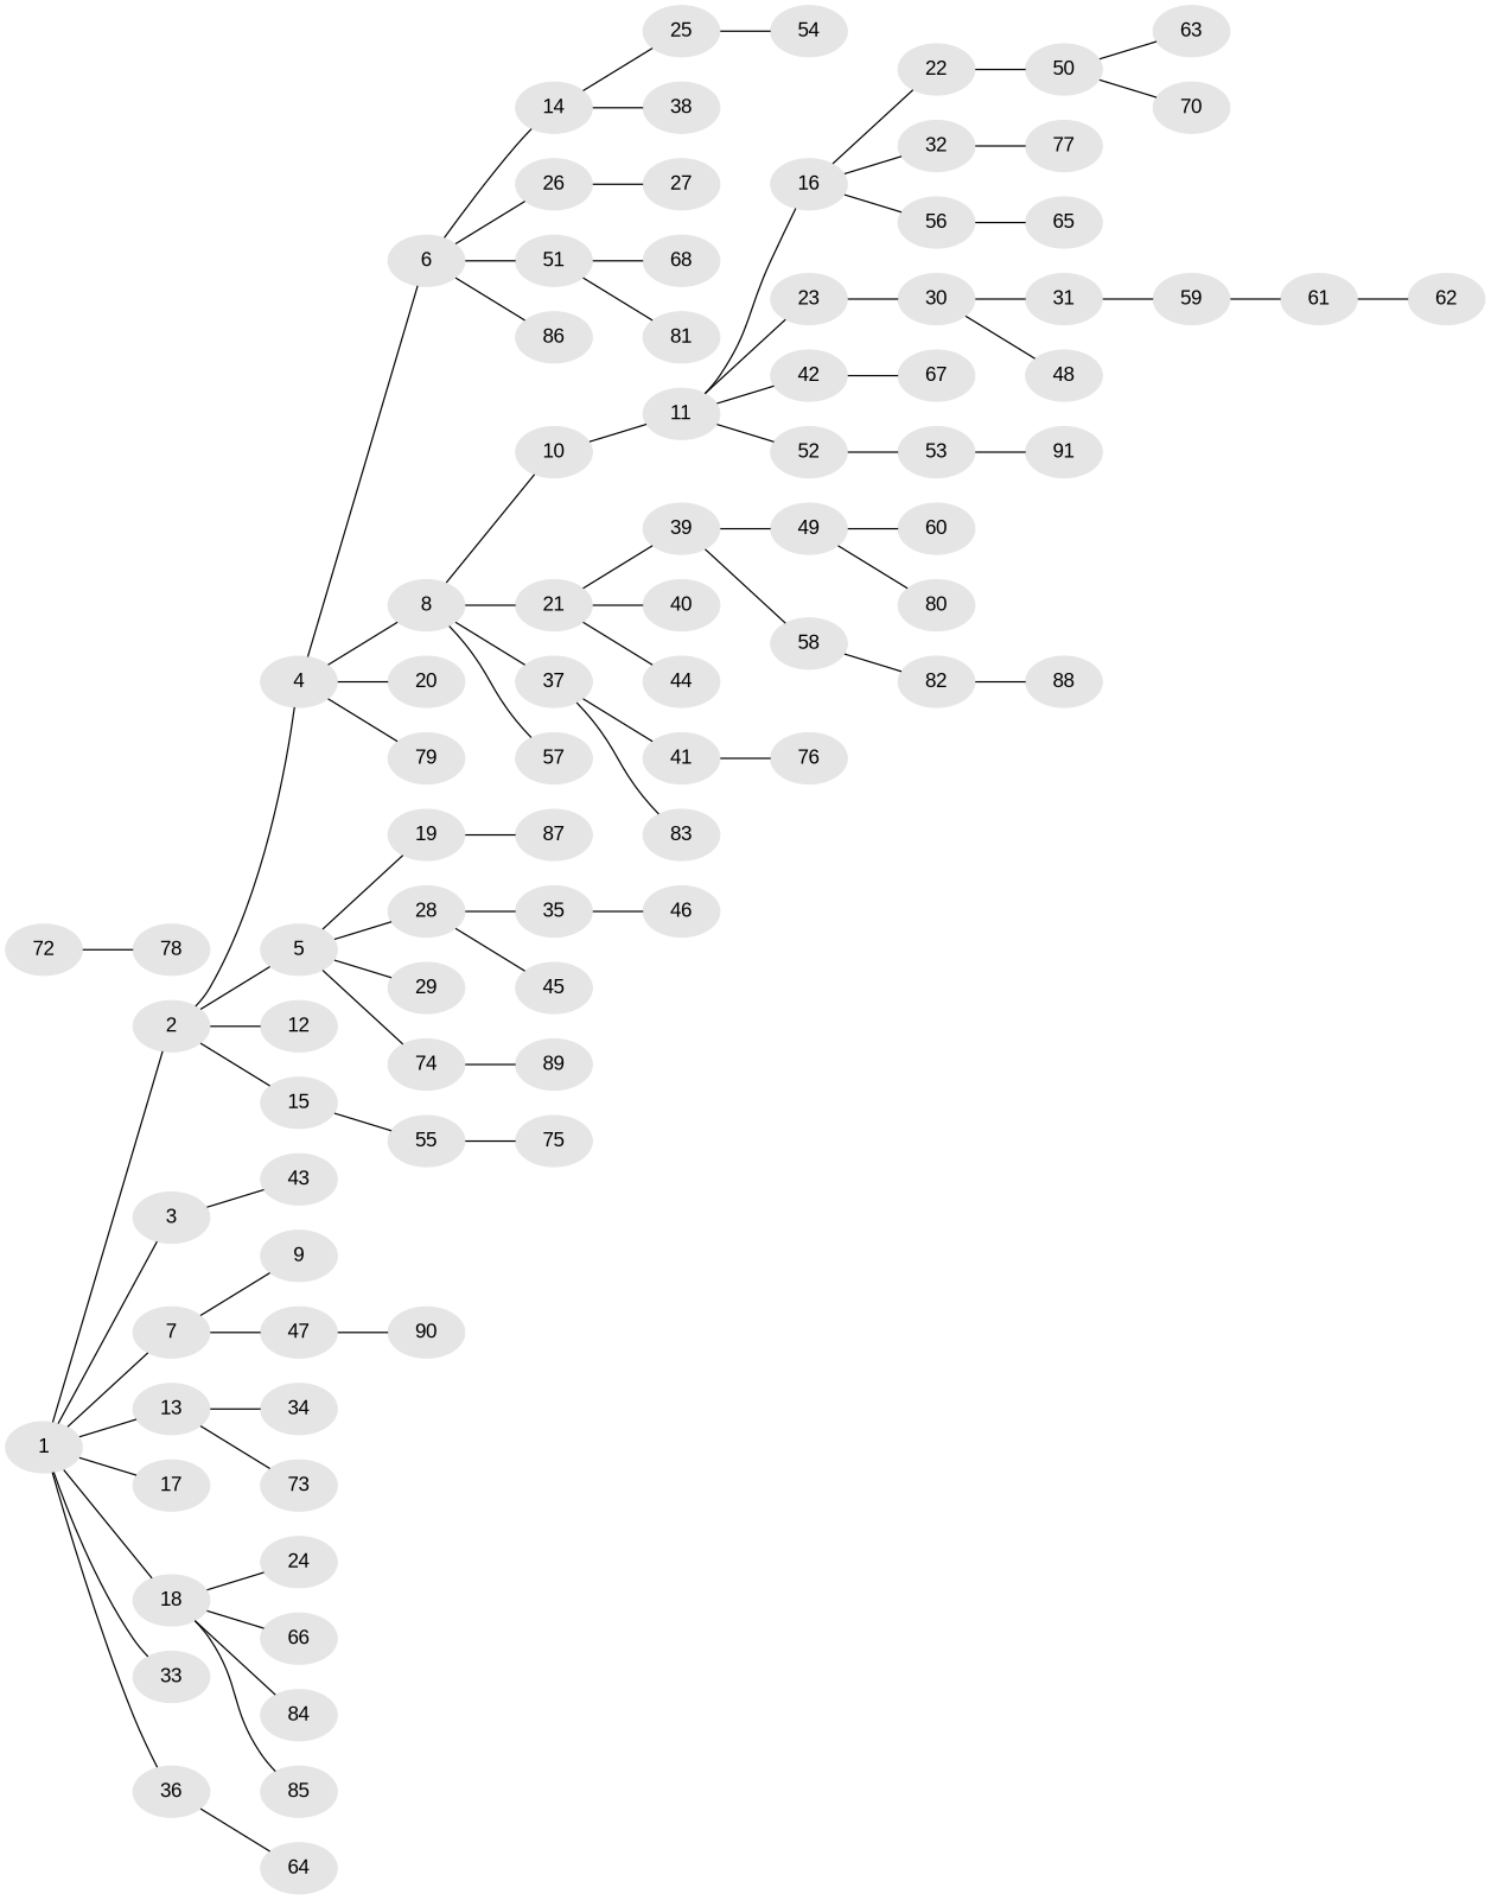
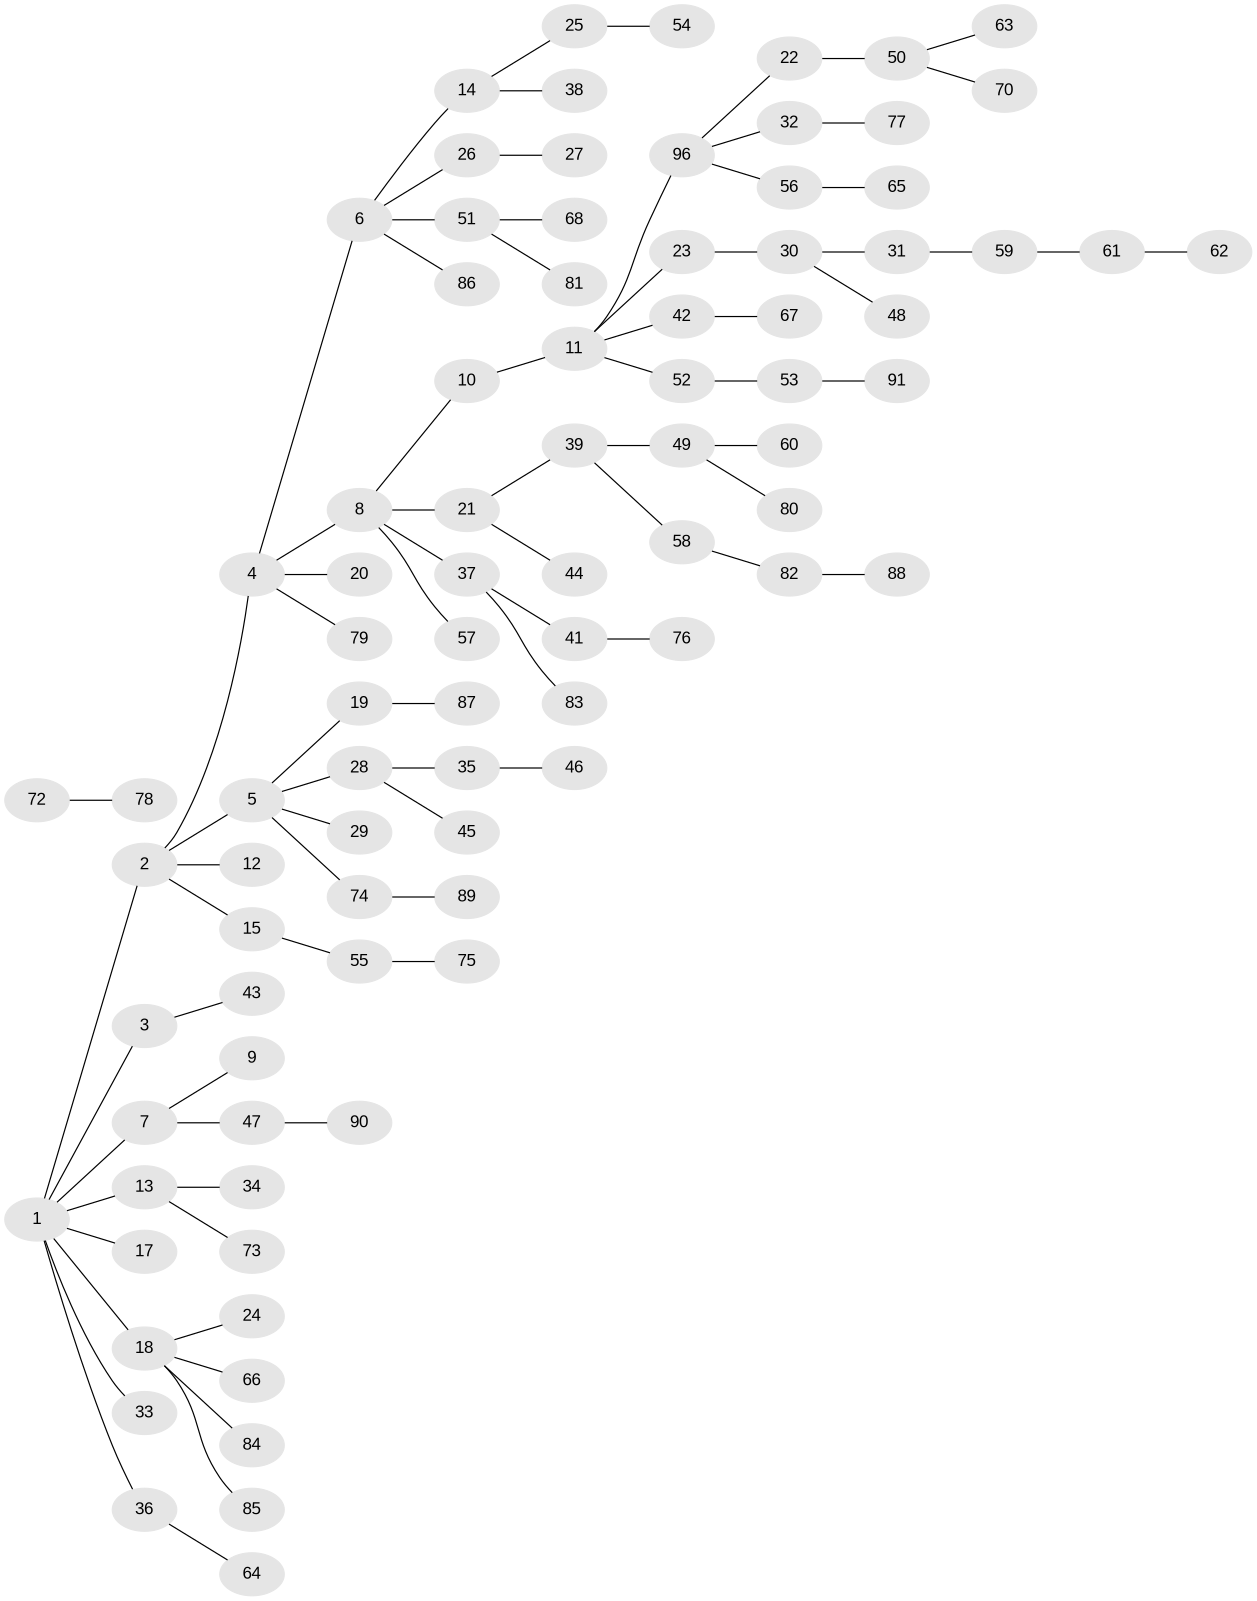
  graph {
    fontname="Liberation Sans"
    rankdir=LR
    node [color=gray90 fontname="Liberation Sans" style=filled]
    edge [fontname="Liberation Sans"]
    1
    2
    3
    7
    13
    17
    18
    33
    36
    4
    5
    12
    15
    43
    9
    47
    34
    73
    24
    66
    84
    85
    64
    6
    8
    20
    79
    19
    28
    29
    74
    55
    14
    26
    51
    86
    10
    21
    37
    57
    87
    35
    45
    89
    25
    38
    27
    68
    81
    90
    11
    39
-   40
    44
    41
    83
-   16
+   16 [label=96]
    23
    42
    52
    22
    32
    56
    30
    67
    54
    75
    50
    77
    65
    49
    58
    63
    70
    31
    48
    46
    59
    61
    76
    60
    80
    82
    53
    91
    88
    62
    72
    78
    1 -- 2
    1 -- 3
    1 -- 7
    1 -- 13
    1 -- 17
    1 -- 18
    1 -- 33
    1 -- 36
    2 -- 4
    2 -- 5
    2 -- 12
    2 -- 15
    3 -- 43
    7 -- 9
    7 -- 47
    13 -- 34
    13 -- 73
    18 -- 24
    18 -- 66
    18 -- 84
    18 -- 85
    36 -- 64
    4 -- 6
    4 -- 8
    4 -- 20
    4 -- 79
    5 -- 19
    5 -- 28
    5 -- 29
    5 -- 74
    15 -- 55
    47 -- 90
    6 -- 14
    6 -- 26
    6 -- 51
    6 -- 86
    8 -- 10
    8 -- 21
    8 -- 37
    8 -- 57
    19 -- 87
    28 -- 35
    28 -- 45
    74 -- 89
    55 -- 75
    14 -- 25
    14 -- 38
    26 -- 27
    51 -- 68
    51 -- 81
    10 -- 11
    21 -- 39
-   21 -- 40
    21 -- 44
    37 -- 41
    37 -- 83
    35 -- 46
    25 -- 54
    11 -- 16
    11 -- 23
    11 -- 42
    11 -- 52
    39 -- 49
    39 -- 58
    41 -- 76
    16 -- 22
    16 -- 32
    16 -- 56
    23 -- 30
    42 -- 67
    52 -- 53
    22 -- 50
    32 -- 77
    56 -- 65
    30 -- 31
    30 -- 48
    50 -- 63
    50 -- 70
    49 -- 60
    49 -- 80
    58 -- 82
    31 -- 59
    59 -- 61
    61 -- 62
    82 -- 88
    53 -- 91
    72 -- 78
  }
